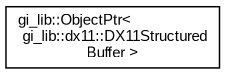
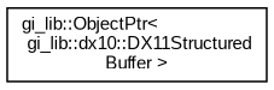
  digraph {
    rankdir=LR
    fontname="Liberation Sans"
-   n1 [color=black fillcolor=white fontname="Liberation Sans" fontsize=10 height=0.2 label="gi_lib::ObjectPtr\<\l gi_lib::dx11::DX11Structured\lBuffer \>" shape=record style=filled width=0.4]
+   n1 [color=black fillcolor=white fontname="Liberation Sans" fontsize=10 height=0.2 label="gi_lib::ObjectPtr\<\l gi_lib::dx10::DX11Structured\lBuffer \>" shape=record style=filled width=0.4]
  }
